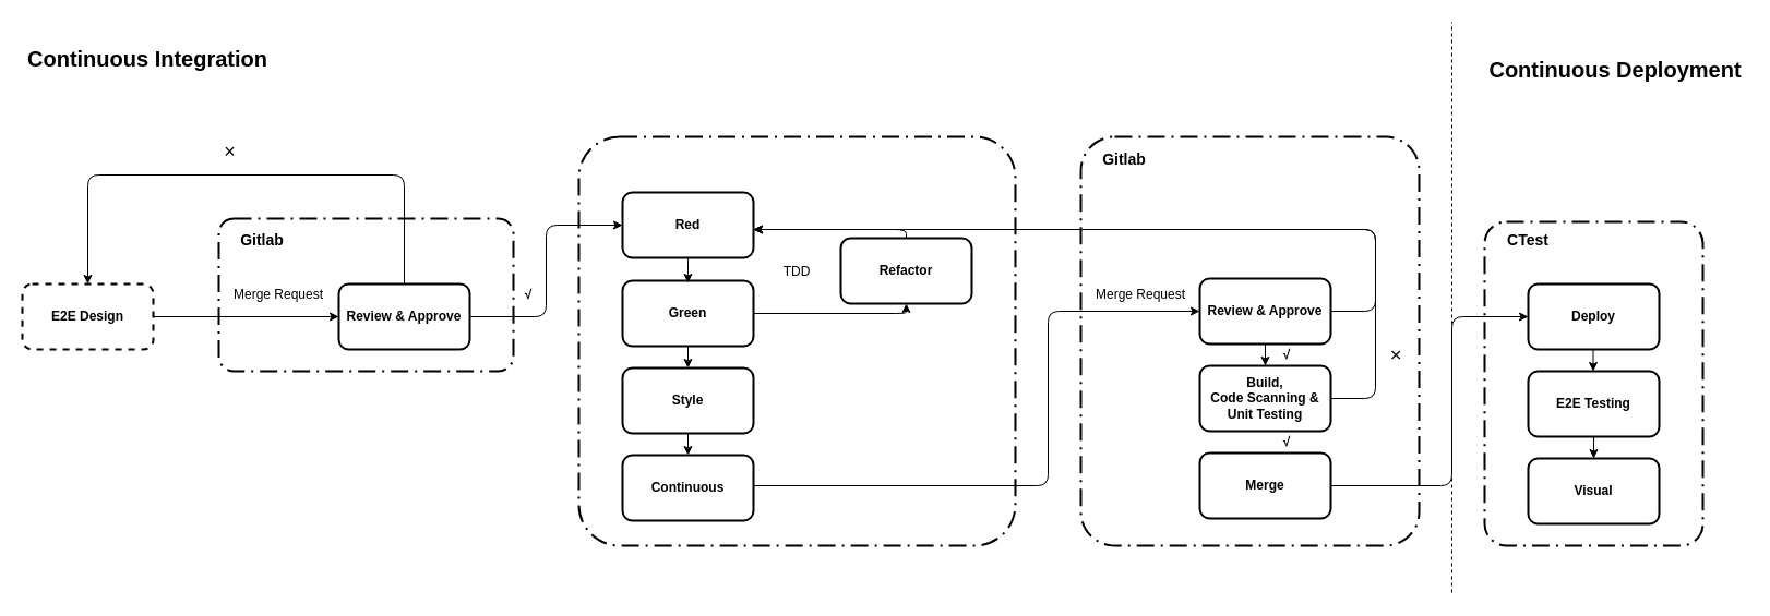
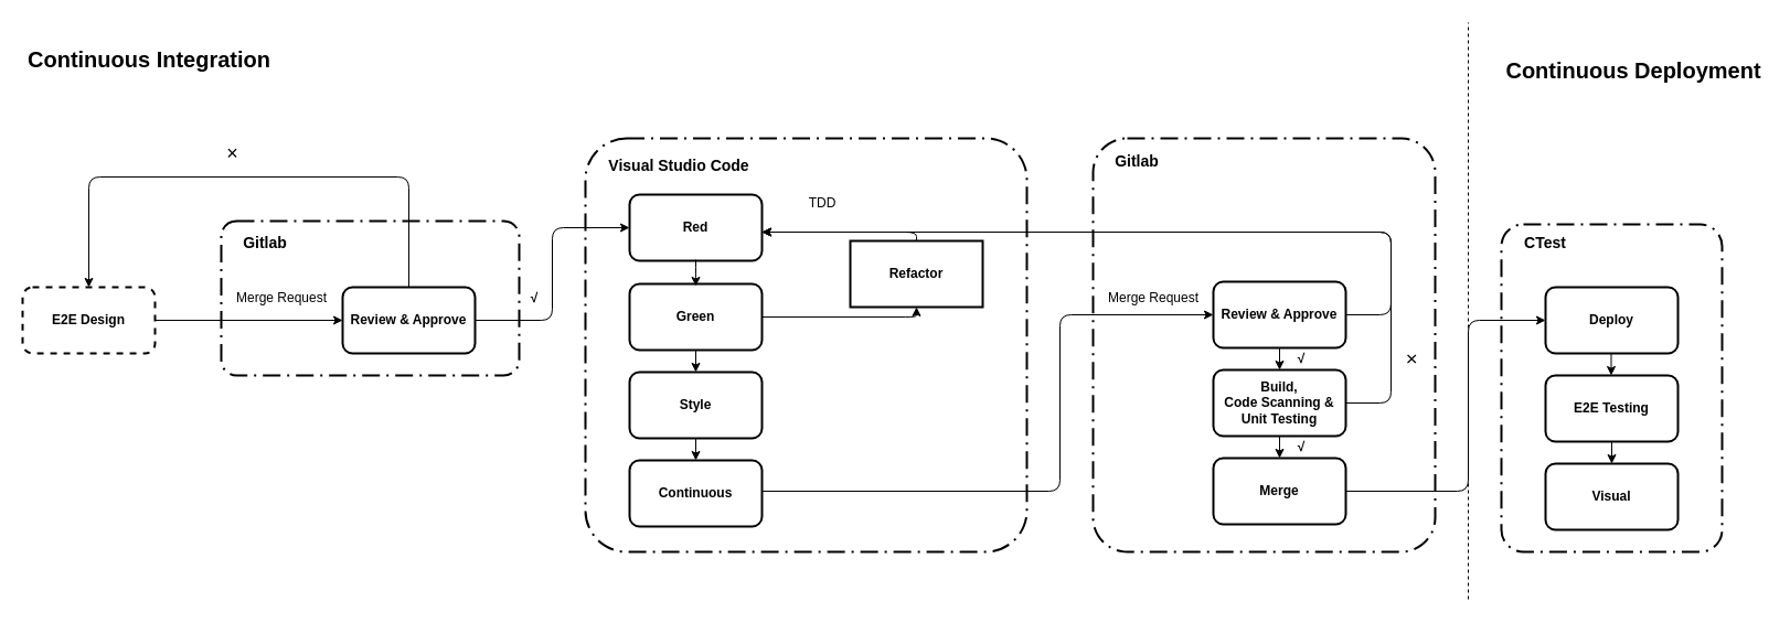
  <mxCell id="0" />
  <mxCell id="1" parent="0" />
  <mxCell id="2" value="" style="rounded=1;arcSize=10;dashed=1;strokeColor=#000000;fillColor=none;gradientColor=none;dashPattern=8 3 1 3;strokeWidth=2;sketch=0;" parent="1" vertex="1"><mxGeometry x="530" y="125" width="400" height="375" as="geometry" /></mxCell>
  <mxCell id="3" value="" style="rounded=1;arcSize=10;dashed=1;strokeColor=#000000;fillColor=none;gradientColor=none;dashPattern=8 3 1 3;strokeWidth=2;sketch=0;" parent="1" vertex="1"><mxGeometry x="1360" y="203" width="200" height="297" as="geometry" /></mxCell>
  <mxCell id="4" value="" style="rounded=1;arcSize=10;dashed=1;strokeColor=#000000;fillColor=none;gradientColor=none;dashPattern=8 3 1 3;strokeWidth=2;sketch=0;" parent="1" vertex="1"><mxGeometry x="200" y="200" width="270" height="140" as="geometry" /></mxCell>
  <mxCell id="5" value="" style="rounded=1;arcSize=10;dashed=1;strokeColor=#000000;fillColor=none;gradientColor=none;dashPattern=8 3 1 3;strokeWidth=2;sketch=0;" parent="1" vertex="1"><mxGeometry x="990" y="125" width="310" height="375" as="geometry" /></mxCell>
  <mxCell id="6" value="" style="edgeStyle=elbowEdgeStyle;elbow=vertical;endArrow=classic;html=1;exitX=0.5;exitY=0;exitDx=0;exitDy=0;entryX=0.5;entryY=0;entryDx=0;entryDy=0;" parent="1" source="8" target="7" edge="1"><mxGeometry width="50" height="50" relative="1" as="geometry"><mxPoint x="530" y="260" as="sourcePoint" /><mxPoint x="160" y="260" as="targetPoint" /><Array as="points"><mxPoint x="230" y="160" /></Array></mxGeometry></mxCell>
  <mxCell id="7" value="&lt;b&gt;E2E Design&lt;/b&gt;" style="rounded=1;whiteSpace=wrap;html=1;sketch=0;strokeWidth=2;fillColor=none;dashed=1;" parent="1" vertex="1"><mxGeometry x="20" y="260" width="120" height="60" as="geometry" /></mxCell>
  <mxCell id="8" value="&lt;b&gt;Review &amp;amp; Approve&lt;/b&gt;" style="rounded=1;whiteSpace=wrap;html=1;sketch=0;strokeWidth=2;fillColor=none;" parent="1" vertex="1"><mxGeometry x="310" y="260" width="120" height="60" as="geometry" /></mxCell>
  <mxCell id="9" value="Merge Request" style="text;html=1;strokeColor=none;fillColor=none;align=center;verticalAlign=middle;whiteSpace=wrap;rounded=0;sketch=0;" parent="1" vertex="1"><mxGeometry x="210" y="260" width="90" height="20" as="geometry" /></mxCell>
  <mxCell id="10" value="&lt;font style=&quot;font-size: 18px&quot;&gt;×&lt;/font&gt;" style="text;html=1;align=center;verticalAlign=middle;resizable=0;points=[];autosize=1;" parent="1" vertex="1"><mxGeometry x="195" y="129" width="30" height="20" as="geometry" /></mxCell>
  <mxCell id="11" value="&lt;b&gt;Green&lt;/b&gt;" style="rounded=1;whiteSpace=wrap;html=1;sketch=0;strokeWidth=2;fillColor=none;" parent="1" vertex="1"><mxGeometry x="570" y="257" width="120" height="60" as="geometry" /></mxCell>
- <mxCell id="12" value="&lt;b&gt;Refactor&lt;/b&gt;" style="rounded=1;whiteSpace=wrap;html=1;sketch=0;strokeWidth=2;fillColor=none;" parent="1" vertex="1"><mxGeometry x="770" y="218" width="120" height="60" as="geometry" /></mxCell>
+ <mxCell id="12" value="&lt;b&gt;Refactor&lt;/b&gt;" style="whiteSpace=wrap;html=1;sketch=0;strokeWidth=2;fillColor=none;rounded=0;" parent="1" vertex="1"><mxGeometry x="770" y="218" width="120" height="60" as="geometry" /></mxCell>
  <mxCell id="13" value="&lt;b&gt;Red&lt;/b&gt;" style="rounded=1;whiteSpace=wrap;html=1;sketch=0;strokeWidth=2;fillColor=none;" parent="1" vertex="1"><mxGeometry x="570" y="176" width="120" height="60" as="geometry" /></mxCell>
  <mxCell id="14" value="" style="edgeStyle=segmentEdgeStyle;endArrow=classic;html=1;" parent="1" edge="1"><mxGeometry width="50" height="50" relative="1" as="geometry"><mxPoint x="630" y="235" as="sourcePoint" /><mxPoint x="630" y="259" as="targetPoint" /><Array as="points"><mxPoint x="630" y="249" /><mxPoint x="630" y="249" /></Array></mxGeometry></mxCell>
  <mxCell id="15" value="&lt;b&gt;Build,&lt;br&gt;Code Scanning &amp;amp; Unit Testing&lt;br&gt;&lt;/b&gt;" style="rounded=1;whiteSpace=wrap;html=1;sketch=0;strokeWidth=2;fillColor=none;" parent="1" vertex="1"><mxGeometry x="1099" y="335" width="120" height="60" as="geometry" /></mxCell>
  <mxCell id="16" value="Merge Request" style="text;html=1;strokeColor=none;fillColor=none;align=center;verticalAlign=middle;whiteSpace=wrap;rounded=0;sketch=0;" parent="1" vertex="1"><mxGeometry x="1000" y="260" width="90" height="20" as="geometry" /></mxCell>
  <mxCell id="17" value="&lt;b&gt;&lt;font style=&quot;font-size: 14px&quot;&gt;Gitlab&lt;/font&gt;&lt;/b&gt;" style="text;html=1;strokeColor=none;fillColor=none;align=center;verticalAlign=middle;whiteSpace=wrap;rounded=0;sketch=0;" parent="1" vertex="1"><mxGeometry x="220" y="210" width="40" height="20" as="geometry" /></mxCell>
- <mxCell id="19" value="TDD" style="text;html=1;strokeColor=none;fillColor=none;align=center;verticalAlign=middle;whiteSpace=wrap;rounded=0;sketch=0;" parent="1" vertex="1"><mxGeometry x="710" y="239" width="40" height="20" as="geometry" /></mxCell>
+ <mxCell id="18" value="&lt;b&gt;&lt;font style=&quot;font-size: 14px&quot;&gt;Visual Studio Code&lt;/font&gt;&lt;/b&gt;" style="text;html=1;strokeColor=none;fillColor=none;align=center;verticalAlign=middle;whiteSpace=wrap;rounded=0;sketch=0;" parent="1" vertex="1"><mxGeometry x="550" y="140" width="130" height="20" as="geometry" /></mxCell>
+ <mxCell id="19" value="TDD" style="text;html=1;strokeColor=none;fillColor=none;align=center;verticalAlign=middle;whiteSpace=wrap;rounded=0;sketch=0;" parent="1" vertex="1"><mxGeometry x="725" y="174" width="40" height="20" as="geometry" /></mxCell>
  <mxCell id="20" value="&lt;b&gt;Review &amp;amp; Approve&lt;/b&gt;" style="rounded=1;whiteSpace=wrap;html=1;sketch=0;strokeWidth=2;fillColor=none;" parent="1" vertex="1"><mxGeometry x="1099" y="255" width="120" height="60" as="geometry" /></mxCell>
  <mxCell id="21" value="&lt;b&gt;Merge&lt;/b&gt;" style="rounded=1;whiteSpace=wrap;html=1;sketch=0;strokeWidth=2;fillColor=none;" parent="1" vertex="1"><mxGeometry x="1099" y="415" width="120" height="60" as="geometry" /></mxCell>
  <mxCell id="22" value="" style="endArrow=classic;html=1;exitX=0.5;exitY=1;exitDx=0;exitDy=0;" parent="1" source="20" target="15" edge="1"><mxGeometry width="50" height="50" relative="1" as="geometry"><mxPoint x="1369" y="155" as="sourcePoint" /><mxPoint x="1419" y="105" as="targetPoint" /></mxGeometry></mxCell>
+ <mxCell id="23" value="" style="endArrow=classic;html=1;exitX=0.5;exitY=1;exitDx=0;exitDy=0;" parent="1" source="15" target="21" edge="1"><mxGeometry width="50" height="50" relative="1" as="geometry"><mxPoint x="1489" y="165" as="sourcePoint" /><mxPoint x="1539" y="115" as="targetPoint" /></mxGeometry></mxCell>
  <mxCell id="24" value="" style="endArrow=classic;html=1;exitX=1;exitY=0.5;exitDx=0;exitDy=0;entryX=0;entryY=0.5;entryDx=0;entryDy=0;" parent="1" source="7" target="8" edge="1"><mxGeometry width="50" height="50" relative="1" as="geometry"><mxPoint x="140" y="290" as="sourcePoint" /><mxPoint x="335" y="290" as="targetPoint" /></mxGeometry></mxCell>
  <mxCell id="25" value="&lt;font style=&quot;font-size: 18px&quot;&gt;×&lt;/font&gt;" style="text;html=1;align=center;verticalAlign=middle;resizable=0;points=[];autosize=1;rotation=90;" parent="1" vertex="1"><mxGeometry x="1264" y="315" width="30" height="20" as="geometry" /></mxCell>
  <mxCell id="26" value="&lt;b&gt;&lt;font style=&quot;font-size: 14px&quot;&gt;Gitlab&lt;/font&gt;&lt;/b&gt;" style="text;html=1;strokeColor=none;fillColor=none;align=center;verticalAlign=middle;whiteSpace=wrap;rounded=0;sketch=0;" parent="1" vertex="1"><mxGeometry x="1010" y="136" width="40" height="20" as="geometry" /></mxCell>
  <mxCell id="27" value="&lt;b&gt;E2E Testing&lt;/b&gt;" style="rounded=1;whiteSpace=wrap;html=1;sketch=0;strokeWidth=2;fillColor=none;" parent="1" vertex="1"><mxGeometry x="1400" y="340" width="120" height="60" as="geometry" /></mxCell>
  <mxCell id="28" value="&lt;b&gt;Deploy&lt;/b&gt;" style="rounded=1;whiteSpace=wrap;html=1;sketch=0;strokeWidth=2;fillColor=none;" parent="1" vertex="1"><mxGeometry x="1400" y="260" width="120" height="60" as="geometry" /></mxCell>
  <mxCell id="29" value="&lt;b&gt;&lt;font style=&quot;font-size: 12px&quot;&gt;√&lt;/font&gt;&lt;/b&gt;" style="text;html=1;strokeColor=none;fillColor=none;align=center;verticalAlign=middle;whiteSpace=wrap;rounded=0;sketch=0;" parent="1" vertex="1"><mxGeometry x="1159" y="315" width="40" height="20" as="geometry" /></mxCell>
  <mxCell id="30" value="&lt;b&gt;&lt;font style=&quot;font-size: 12px&quot;&gt;√&lt;/font&gt;&lt;/b&gt;" style="text;html=1;strokeColor=none;fillColor=none;align=center;verticalAlign=middle;whiteSpace=wrap;rounded=0;sketch=0;" parent="1" vertex="1"><mxGeometry x="1159" y="395" width="40" height="20" as="geometry" /></mxCell>
  <mxCell id="31" value="&lt;b&gt;&lt;font style=&quot;font-size: 14px&quot;&gt;CTest&lt;/font&gt;&lt;/b&gt;" style="text;html=1;strokeColor=none;fillColor=none;align=center;verticalAlign=middle;whiteSpace=wrap;rounded=0;sketch=0;" parent="1" vertex="1"><mxGeometry x="1380" y="210" width="40" height="20" as="geometry" /></mxCell>
  <mxCell id="32" value="&lt;font style=&quot;font-size: 20px&quot;&gt;&lt;b&gt;Continuous Integration&lt;/b&gt;&lt;/font&gt;" style="text;html=1;strokeColor=none;fillColor=none;align=center;verticalAlign=middle;whiteSpace=wrap;rounded=0;sketch=0;" parent="1" vertex="1"><mxGeometry x="20" y="43" width="230" height="20" as="geometry" /></mxCell>
  <mxCell id="33" value="&lt;font style=&quot;font-size: 20px&quot;&gt;&lt;b&gt;Continuous Deployment&lt;/b&gt;&lt;/font&gt;" style="text;html=1;strokeColor=none;fillColor=none;align=center;verticalAlign=middle;whiteSpace=wrap;rounded=0;sketch=0;" parent="1" vertex="1"><mxGeometry x="1360" y="53" width="240" height="20" as="geometry" /></mxCell>
  <mxCell id="34" value="" style="endArrow=classic;html=1;" parent="1" edge="1"><mxGeometry width="50" height="50" relative="1" as="geometry"><mxPoint x="1459.5" y="320" as="sourcePoint" /><mxPoint x="1459.5" y="340" as="targetPoint" /><Array as="points" /></mxGeometry></mxCell>
  <mxCell id="35" value="" style="edgeStyle=elbowEdgeStyle;elbow=horizontal;endArrow=classic;html=1;exitX=1;exitY=0.5;exitDx=0;exitDy=0;entryX=0;entryY=0.5;entryDx=0;entryDy=0;" parent="1" source="8" target="13" edge="1"><mxGeometry width="50" height="50" relative="1" as="geometry"><mxPoint x="480" y="320" as="sourcePoint" /><mxPoint x="530" y="270" as="targetPoint" /></mxGeometry></mxCell>
  <mxCell id="36" value="&lt;b&gt;&lt;font style=&quot;font-size: 12px&quot;&gt;√&lt;/font&gt;&lt;/b&gt;" style="text;html=1;strokeColor=none;fillColor=none;align=center;verticalAlign=middle;whiteSpace=wrap;rounded=0;sketch=0;" parent="1" vertex="1"><mxGeometry x="464" y="260" width="40" height="20" as="geometry" /></mxCell>
  <mxCell id="37" value="" style="edgeStyle=segmentEdgeStyle;endArrow=classic;html=1;entryX=0.5;entryY=1;entryDx=0;entryDy=0;exitX=1;exitY=0.5;exitDx=0;exitDy=0;" parent="1" source="11" target="12" edge="1"><mxGeometry width="50" height="50" relative="1" as="geometry"><mxPoint x="800" y="430" as="sourcePoint" /><mxPoint x="850" y="380" as="targetPoint" /></mxGeometry></mxCell>
  <mxCell id="38" value="&lt;b&gt;Style&lt;/b&gt;" style="rounded=1;whiteSpace=wrap;html=1;sketch=0;strokeWidth=2;fillColor=none;" parent="1" vertex="1"><mxGeometry x="570" y="337" width="120" height="60" as="geometry" /></mxCell>
  <mxCell id="39" value="&lt;b&gt;Continuous&lt;/b&gt;" style="rounded=1;whiteSpace=wrap;html=1;sketch=0;strokeWidth=2;fillColor=none;" parent="1" vertex="1"><mxGeometry x="570" y="417" width="120" height="60" as="geometry" /></mxCell>
  <mxCell id="40" value="" style="edgeStyle=segmentEdgeStyle;endArrow=classic;html=1;" parent="1" edge="1"><mxGeometry width="50" height="50" relative="1" as="geometry"><mxPoint x="630" y="317" as="sourcePoint" /><mxPoint x="630" y="337" as="targetPoint" /><Array as="points"><mxPoint x="630" y="337" /></Array></mxGeometry></mxCell>
  <mxCell id="41" value="" style="edgeStyle=segmentEdgeStyle;endArrow=classic;html=1;exitX=0.5;exitY=1;exitDx=0;exitDy=0;" parent="1" source="38" edge="1"><mxGeometry width="50" height="50" relative="1" as="geometry"><mxPoint x="640" y="397" as="sourcePoint" /><mxPoint x="630" y="417" as="targetPoint" /><Array as="points"><mxPoint x="630" y="417" /></Array></mxGeometry></mxCell>
  <mxCell id="42" value="" style="edgeStyle=elbowEdgeStyle;elbow=horizontal;endArrow=classic;html=1;" parent="1" target="20" edge="1"><mxGeometry width="50" height="50" relative="1" as="geometry"><mxPoint x="690" y="445" as="sourcePoint" /><mxPoint x="840" y="430" as="targetPoint" /><Array as="points"><mxPoint x="960" y="370" /></Array></mxGeometry></mxCell>
  <mxCell id="43" value="" style="edgeStyle=elbowEdgeStyle;elbow=horizontal;endArrow=classic;html=1;exitX=1;exitY=0.5;exitDx=0;exitDy=0;" parent="1" source="20" edge="1"><mxGeometry width="50" height="50" relative="1" as="geometry"><mxPoint x="1280" y="300" as="sourcePoint" /><mxPoint x="690" y="210" as="targetPoint" /><Array as="points"><mxPoint x="1260" y="270" /></Array></mxGeometry></mxCell>
  <mxCell id="44" value="" style="edgeStyle=elbowEdgeStyle;elbow=horizontal;endArrow=classic;html=1;exitX=1;exitY=0.5;exitDx=0;exitDy=0;" parent="1" source="15" edge="1"><mxGeometry width="50" height="50" relative="1" as="geometry"><mxPoint x="1230" y="300" as="sourcePoint" /><mxPoint x="690" y="210" as="targetPoint" /><Array as="points"><mxPoint x="1260" y="290" /></Array></mxGeometry></mxCell>
  <mxCell id="45" value="" style="edgeStyle=elbowEdgeStyle;elbow=horizontal;endArrow=classic;html=1;exitX=1;exitY=0.5;exitDx=0;exitDy=0;entryX=0;entryY=0.5;entryDx=0;entryDy=0;" parent="1" source="21" target="28" edge="1"><mxGeometry width="50" height="50" relative="1" as="geometry"><mxPoint x="1270" y="470" as="sourcePoint" /><mxPoint x="1320" y="420" as="targetPoint" /><Array as="points"><mxPoint x="1330" y="370" /></Array></mxGeometry></mxCell>
  <mxCell id="46" value="&lt;b&gt;Visual&lt;/b&gt;" style="rounded=1;whiteSpace=wrap;html=1;sketch=0;strokeWidth=2;fillColor=none;" parent="1" vertex="1"><mxGeometry x="1400" y="420" width="120" height="60" as="geometry" /></mxCell>
  <mxCell id="47" value="" style="endArrow=classic;html=1;exitX=0.5;exitY=1;exitDx=0;exitDy=0;" parent="1" source="27" target="46" edge="1"><mxGeometry width="50" height="50" relative="1" as="geometry"><mxPoint x="1469.5" y="330" as="sourcePoint" /><mxPoint x="1469.5" y="350" as="targetPoint" /><Array as="points" /></mxGeometry></mxCell>
  <mxCell id="48" value="" style="endArrow=none;dashed=1;html=1;" parent="1" edge="1"><mxGeometry width="50" height="50" relative="1" as="geometry"><mxPoint x="1330" y="543" as="sourcePoint" /><mxPoint x="1330" y="20" as="targetPoint" /></mxGeometry></mxCell>
  <mxCell id="49" value="" style="edgeStyle=segmentEdgeStyle;endArrow=classic;html=1;entryX=1;entryY=0.5;entryDx=0;entryDy=0;exitX=0.5;exitY=0;exitDx=0;exitDy=0;" parent="1" source="12" edge="1"><mxGeometry width="50" height="50" relative="1" as="geometry"><mxPoint x="830" y="215" as="sourcePoint" /><mxPoint x="690" y="210" as="targetPoint" /><Array as="points"><mxPoint x="830" y="210" /></Array></mxGeometry></mxCell>
